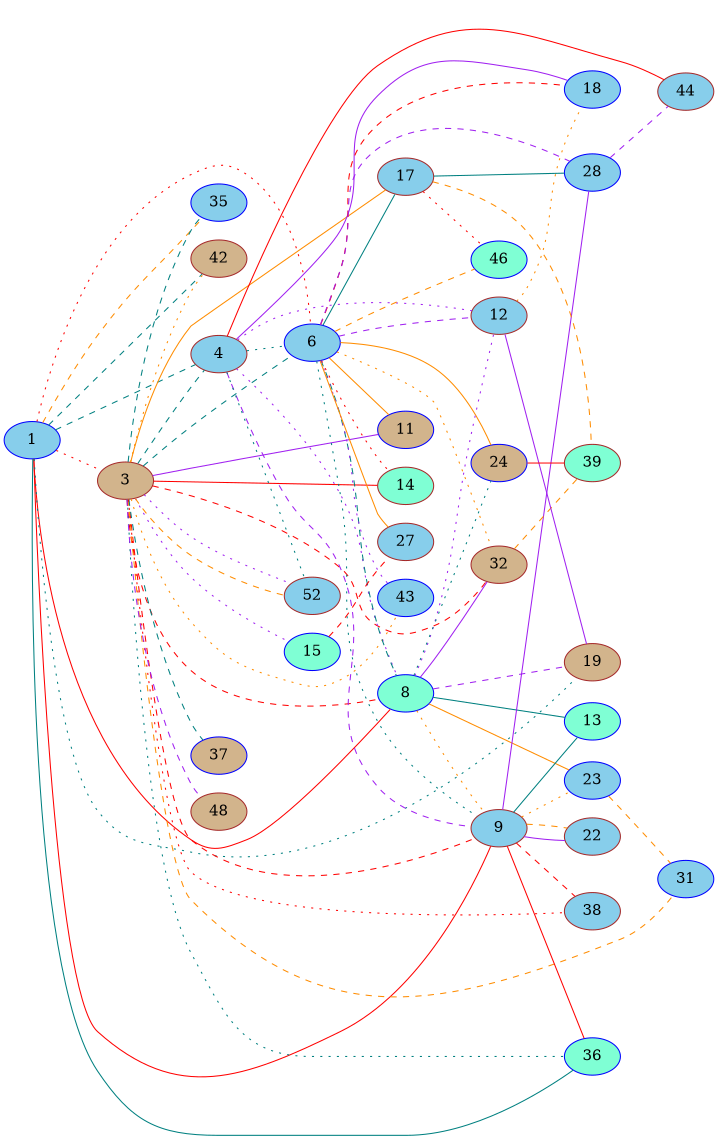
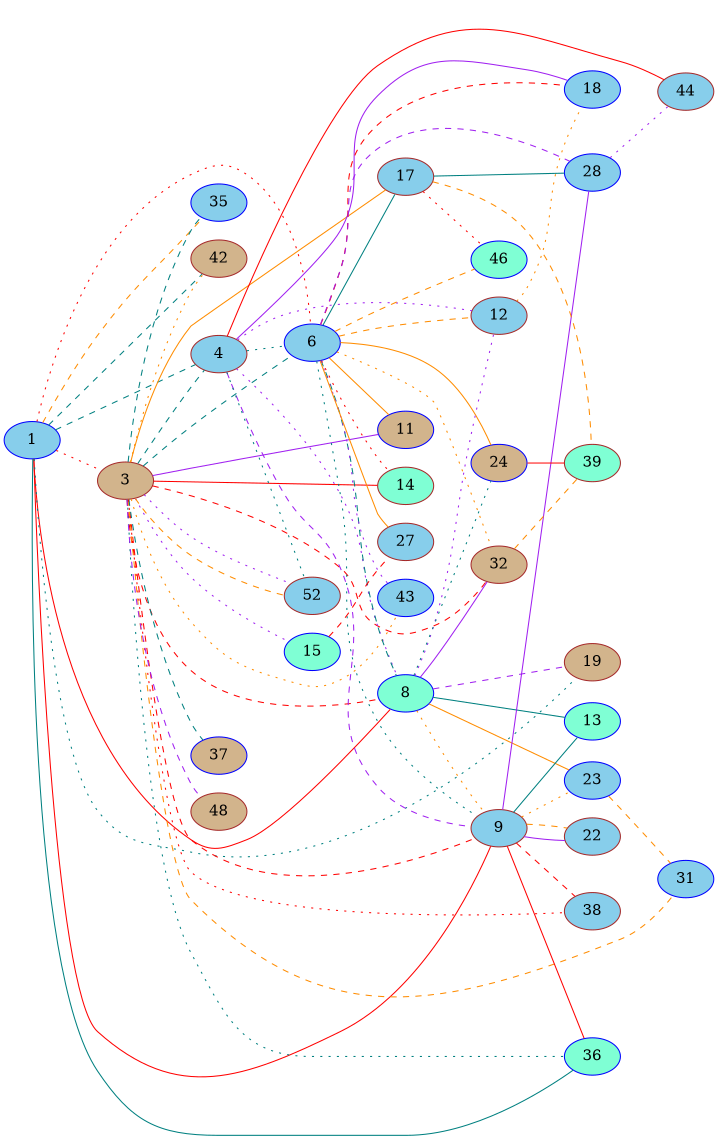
  graph {
    rankdir=LR
    node [color=blue fillcolor=skyblue style=filled]
    edge [color=darkorange style=dashed]
    1 [super="+2"]
    3 [color=brown fillcolor=tan super="+60+59+57+49+5"]
    4 [color=brown super="+30+50"]
    6 [super="+51+7+64+26"]
    8 [fillcolor=aquamarine super="+54+41"]
    9 [color=brown super="+53+34+33"]
    19 [color=brown fillcolor=tan]
    35
    36 [fillcolor=aquamarine]
    42 [color=brown fillcolor=tan]
    11 [fillcolor=tan]
    14 [color=brown fillcolor=aquamarine]
    15 [fillcolor=aquamarine]
    17 [color=brown]
    31
    32 [color=brown fillcolor=tan]
    37 [fillcolor=tan]
    38 [color=brown]
    43
    48 [color=brown fillcolor=tan]
    52 [color=brown]
    12 [color=brown]
    18
    44 [color=brown]
    24 [fillcolor=tan]
    27 [color=brown]
    28 [super="+40"]
    46 [fillcolor=aquamarine]
    13 [fillcolor=aquamarine]
    23
    22 [color=brown]
    39 [color=brown fillcolor=aquamarine super="+62"]
    1 -- 3 [color=red style=dotted weight=4]
    1 -- 4 [color=teal weight=2]
    1 -- 6 [color=red style=dotted weight=6]
    1 -- 8 [color=red style=solid weight=2]
    1 -- 9 [color=red style=solid weight=2]
    1 -- 19 [color=teal style=dotted]
    1 -- 35
    1 -- 36 [color=teal style=solid]
    1 -- 42 [color=teal]
    3 -- 4 [color=teal weight=4]
    3 -- 6 [color=teal weight=9]
    3 -- 8 [color=red weight=4]
    3 -- 9 [color=red weight=4]
    3 -- 35 [color=teal]
    3 -- 36 [color=teal style=dotted]
    3 -- 42 [style=dotted]
    3 -- 11 [color=purple style=solid]
    3 -- 14 [color=red style=solid weight=2]
    3 -- 15 [color=purple style=dotted]
    3 -- 17 [style=solid weight=2]
    3 -- 31
    3 -- 32 [color=red]
    3 -- 37 [color=teal weight=3]
    3 -- 38 [color=red style=dotted]
    3 -- 43 [style=dotted weight=2]
    3 -- 48 [color=purple]
    3 -- 52
    3 -- 52 [color=purple style=dotted]
    4 -- 6 [color=teal style=dotted weight=4]
    4 -- 8 [color=purple style=dotted]
    4 -- 9 [color=purple]
    4 -- 52 [color=teal style=dotted]
    4 -- 12 [color=purple style=dotted]
    4 -- 18 [color=purple style=solid]
    4 -- 44 [color=red style=solid]
    6 -- 8 [color=teal weight=5]
    6 -- 9 [color=teal style=dotted weight=5]
    6 -- 11 [style=solid]
    6 -- 14 [color=red style=dotted]
    6 -- 17 [color=teal style=solid weight=2]
    6 -- 32 [style=dotted]
    6 -- 43 [color=purple style=dotted]
-   6 -- 12 [color=purple]
+   6 -- 12
    6 -- 18 [color=red]
    6 -- 24 [style=solid]
    6 -- 27 [style=solid]
    6 -- 28 [color=purple]
    6 -- 46
    8 -- 9 [style=dotted]
    8 -- 19 [color=purple]
    8 -- 32 [color=purple style=solid]
    8 -- 12 [color=purple style=dotted]
    8 -- 24 [color=teal style=dotted]
    8 -- 13 [color=teal style=solid]
    8 -- 23 [style=solid]
    9 -- 36 [color=red style=solid]
    9 -- 38 [color=red]
    9 -- 28 [color=purple style=solid weight=2]
    9 -- 13 [color=teal style=solid]
    9 -- 23 [style=dotted]
    9 -- 22 [color=purple style=solid]
    9 -- 22
    15 -- 27 [color=red]
    17 -- 28 [color=teal style=solid]
    17 -- 46 [color=red style=dotted]
    17 -- 39
    32 -- 39
-   12 -- 19 [color=purple style=solid]
    12 -- 18 [style=dotted]
    24 -- 39 [color=red style=solid]
-   28 -- 44 [color=purple]
+   28 -- 44 [color=purple style=dotted]
    23 -- 31
  }
